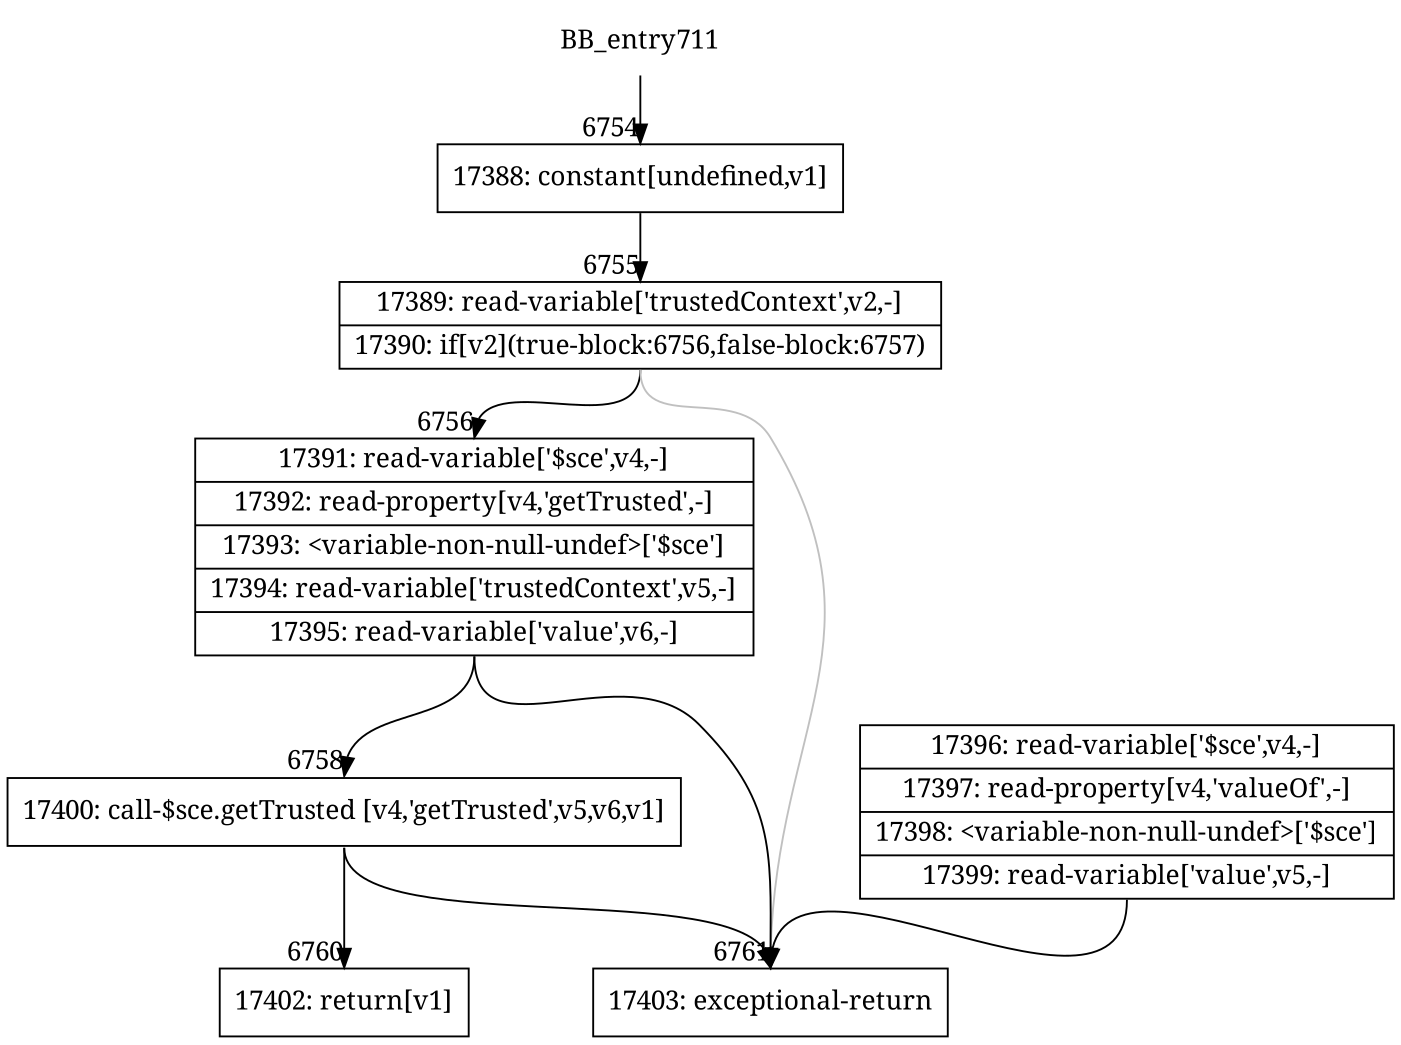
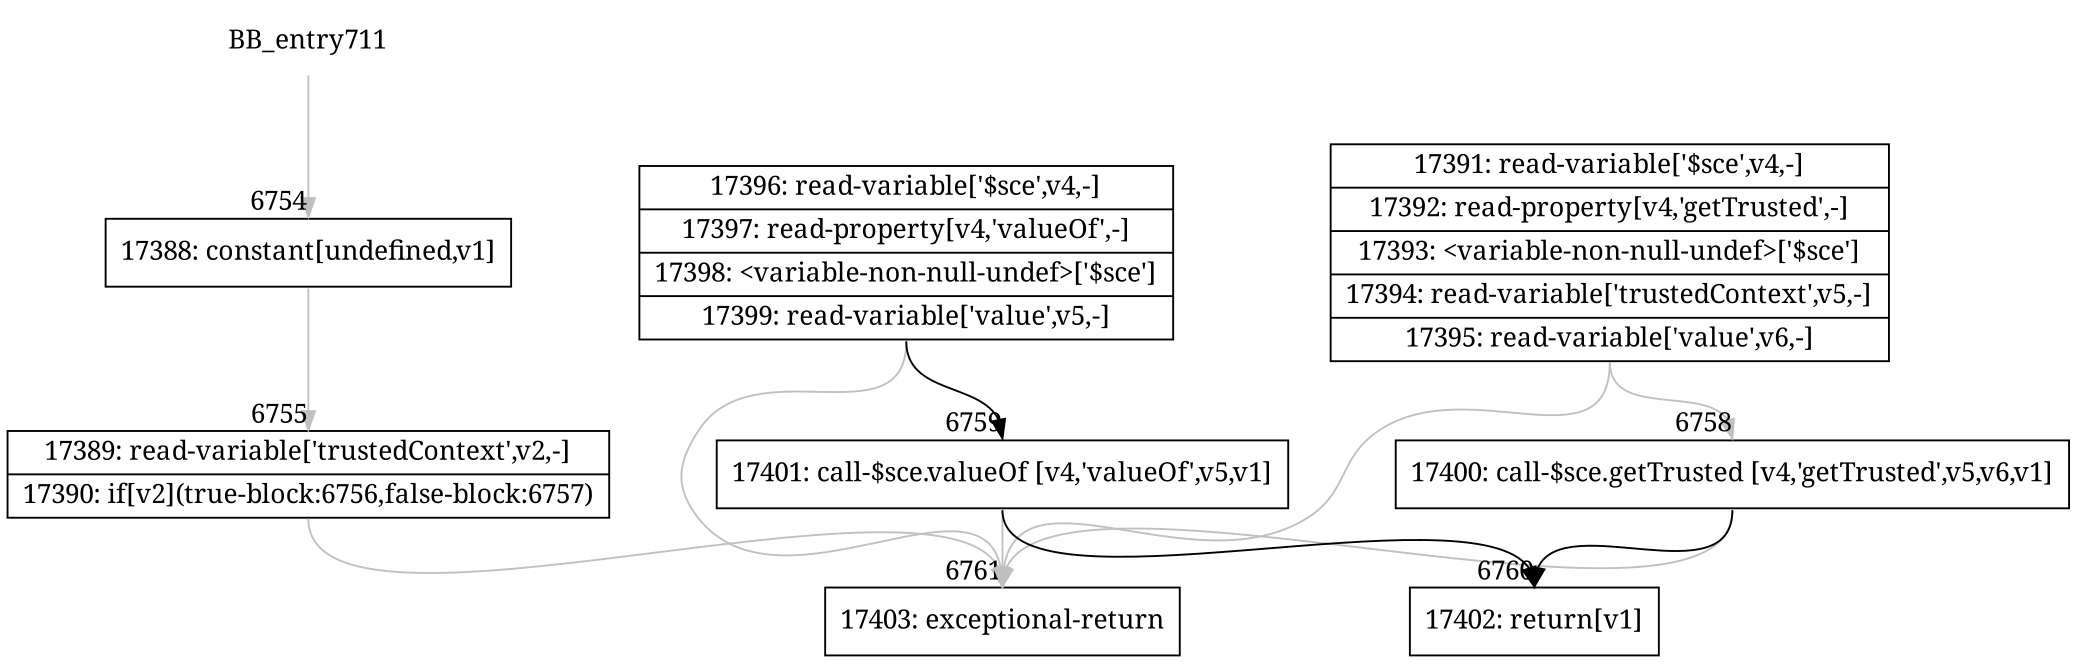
  digraph {
    fontname="Noto Serif"
    rankdir=TD
    node [fontname="Noto Serif" shape=record]
    edge [fontname="Noto Serif" headport=n tailport=s]
    n1 [label=BB_entry711 shape=none]
    n2 [label="{17388: constant[undefined,v1]}"]
    n3 [label="{17389: read-variable['trustedContext',v2,-]|17390: if[v2](true-block:6756,false-block:6757)}"]
    n4 [label="{17391: read-variable['$sce',v4,-]|17392: read-property[v4,'getTrusted',-]|17393: \<variable-non-null-undef\>['$sce']|17394: read-variable['trustedContext',v5,-]|17395: read-variable['value',v6,-]}"]
    n5 [label="{17403: exceptional-return}"]
    n6 [label="{17400: call-$sce.getTrusted [v4,'getTrusted',v5,v6,v1]}"]
    n7 [label="{17396: read-variable['$sce',v4,-]|17397: read-property[v4,'valueOf',-]|17398: \<variable-non-null-undef\>['$sce']|17399: read-variable['value',v5,-]}"]
+   n8 [label="{17401: call-$sce.valueOf [v4,'valueOf',v5,v1]}"]
    n9 [label="{17402: return[v1]}"]
-   n1 -> n2 [headlabel="    6754"]
-   n2 -> n3 [headlabel="      6755"]
-   n3 -> n4 [headlabel="      6756"]
+   n1 -> n2 [headlabel="    6754" color=gray]
+   n2 -> n3 [headlabel="      6755" color=gray]
    n3 -> n5 [color=gray headlabel="      6761"]
-   n4 -> n5 [color=black]
-   n4 -> n6 [headlabel="      6758"]
-   n6 -> n5 [color=black]
+   n4 -> n5 [color=gray]
+   n4 -> n6 [headlabel="      6758" color=gray]
+   n6 -> n5 [color=gray]
    n6 -> n9 [headlabel="      6760"]
-   n7 -> n5 [color=black]
+   n7 -> n5 [color=gray]
+   n7 -> n8 [headlabel="      6759"]
+   n8 -> n5 [color=gray]
+   n8 -> n9
  }
